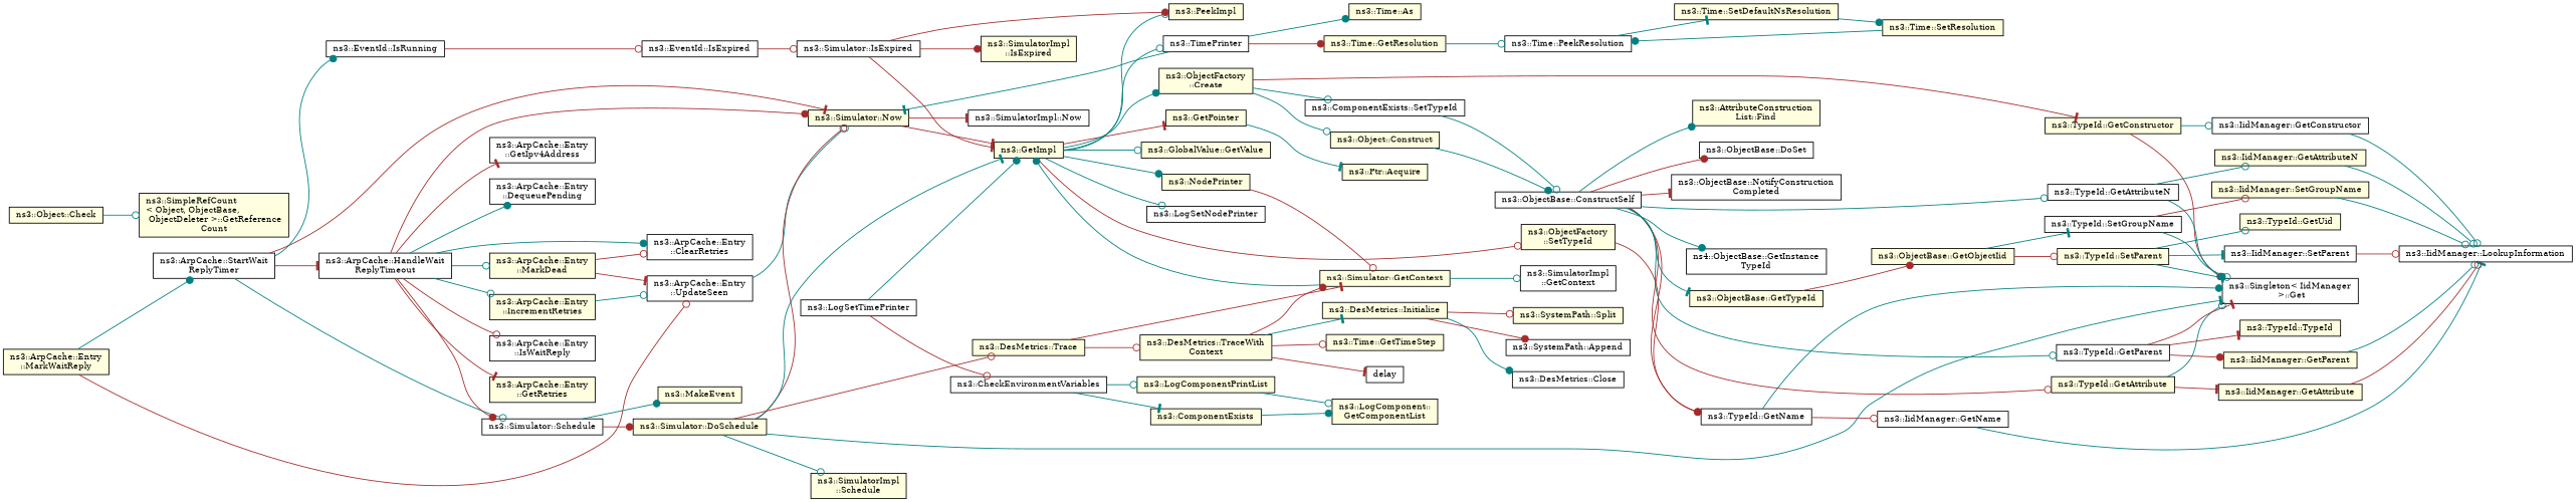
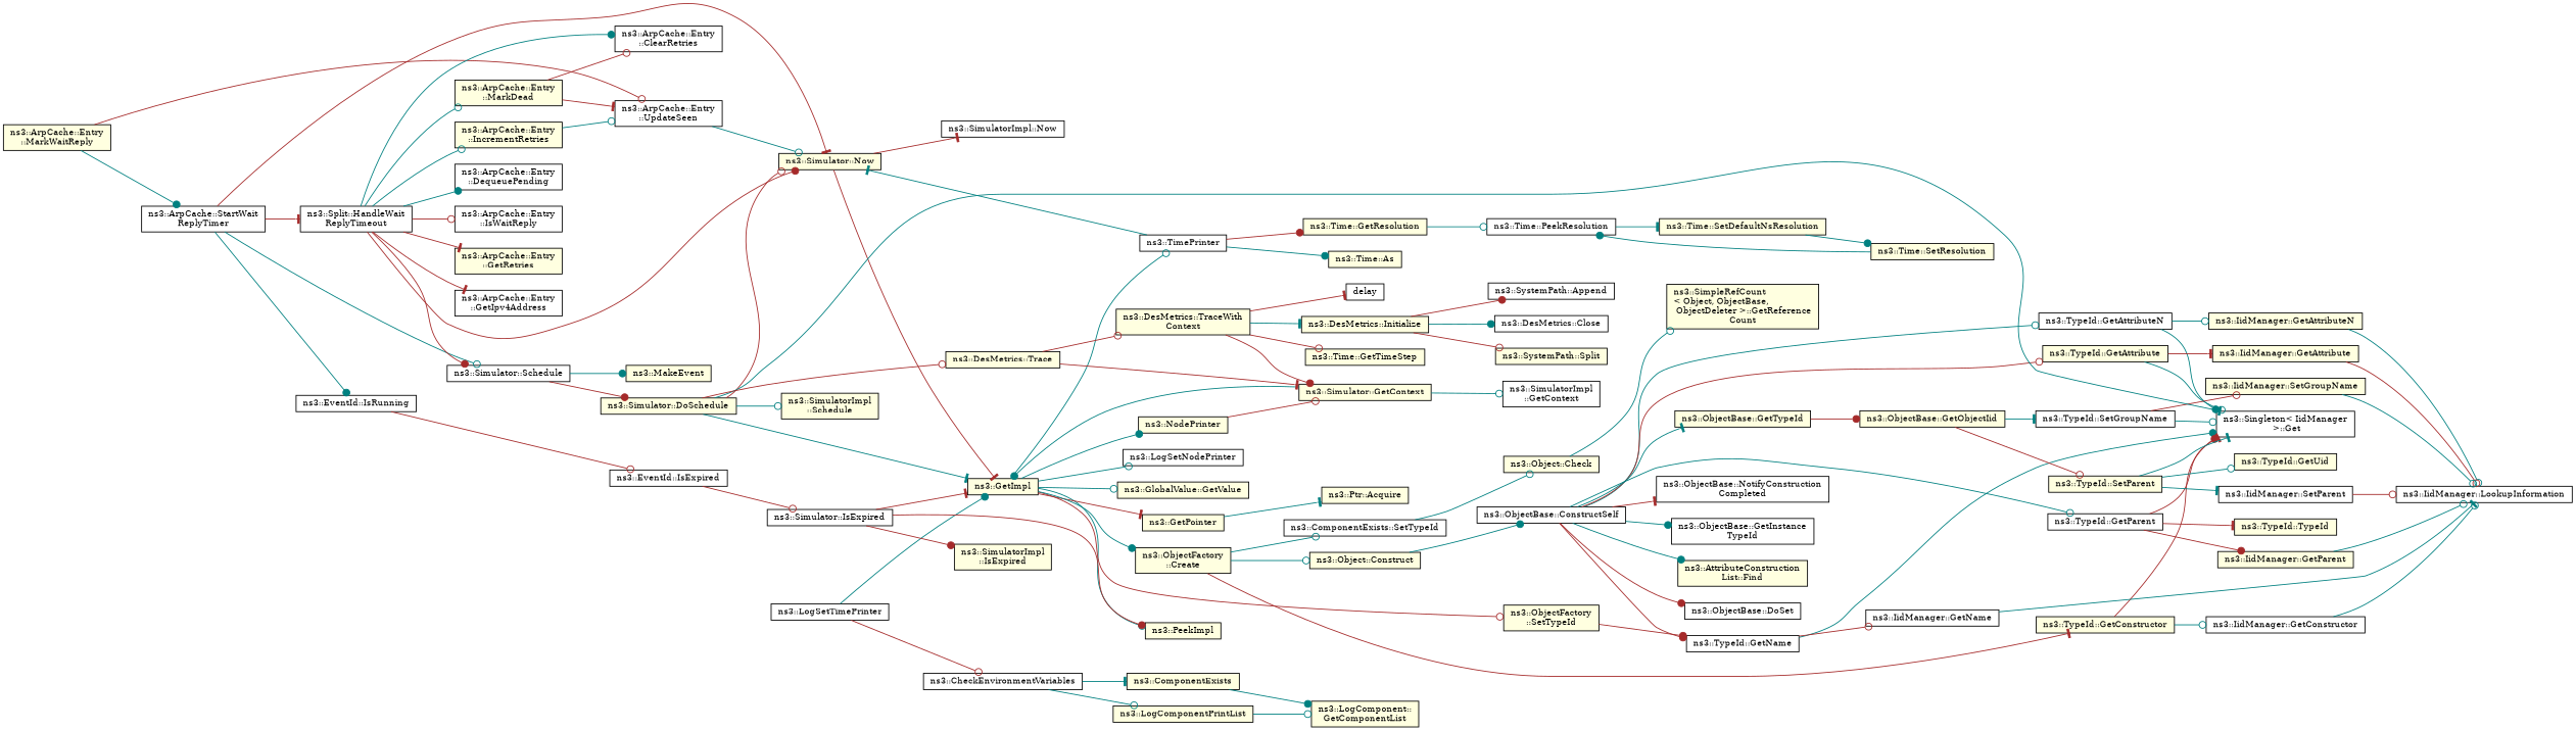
  digraph {
    fontname="DejaVu Serif"
    rankdir=LR
    node [color=black fillcolor=lightyellow fontname="DejaVu Serif" fontsize=10 shape=record style=filled]
    edge [arrowhead=odot color=teal fontname="DejaVu Serif" fontsize=10 labelfontname=Helvetica labelfontsize=10 style=solid]
    n1 [fontcolor=black height=0.2 label="ns3::ArpCache::Entry\l::MarkWaitReply" width=0.4]
    n2 [fillcolor=white height=0.2 label="ns3::ArpCache::Entry\l::UpdateSeen" width=0.4]
    n3 [fillcolor=white height=0.2 label="ns3::ArpCache::StartWait\lReplyTimer" width=0.4]
    n4 [height=0.2 label="ns3::Simulator::Now" width=0.4]
    n5 [fillcolor=white height=0.2 label="ns3::EventId::IsRunning" width=0.4]
    n6 [fillcolor=white height=0.2 label="ns3::Simulator::Schedule" width=0.4]
-   n7 [fillcolor=white height=0.2 label="ns3::ArpCache::HandleWait\lReplyTimeout" width=0.4]
+   n7 [fillcolor=white height=0.2 label="ns3::Split::HandleWait\lReplyTimeout" width=0.4]
    n8 [height=0.2 label="ns3::GetImpl" width=0.4]
    n9 [fillcolor=white height=0.2 label="ns3::SimulatorImpl::Now" width=0.4]
    n10 [height=0.2 label="ns3::PeekImpl" width=0.4]
    n11 [height=0.2 label="ns3::GlobalValue::GetValue" width=0.4]
    n12 [height=0.2 label="ns3::ObjectFactory\l::SetTypeId" width=0.4]
    n13 [height=0.2 label="ns3::GetPointer" width=0.4]
    n14 [height=0.2 label="ns3::ObjectFactory\l::Create" width=0.4]
    n15 [fillcolor=white height=0.2 label="ns3::TimePrinter" width=0.4]
    n16 [fillcolor=white height=0.2 label="ns3::LogSetNodePrinter" width=0.4]
    n17 [height=0.2 label="ns3::NodePrinter" width=0.4]
    n18 [fillcolor=white height=0.2 label="ns3::TypeId::GetName" width=0.4]
    n19 [height=0.2 label="ns3::Ptr::Acquire" width=0.4]
    n20 [height=0.2 label="ns3::TypeId::GetConstructor" width=0.4]
    n21 [fillcolor=white height=0.2 label="ns3::ComponentExists::SetTypeId" width=0.4]
    n22 [height=0.2 label="ns3::Object::Construct" width=0.4]
    n23 [fillcolor=white height=0.2 label="ns3::LogSetTimePrinter" width=0.4]
    n24 [fillcolor=white height=0.2 label="ns3::CheckEnvironmentVariables" width=0.4]
    n25 [height=0.2 label="ns3::Time::GetResolution" width=0.4]
    n26 [height=0.2 label="ns3::Time::As" width=0.4]
    n27 [height=0.2 label="ns3::Simulator::GetContext" width=0.4]
    n28 [fillcolor=white height=0.2 label="ns3::Singleton\< IidManager\l \>::Get" width=0.4]
    n29 [fillcolor=white height=0.2 label="ns3::IidManager::GetName" width=0.4]
    n30 [fillcolor=white height=0.2 label="ns3::IidManager::LookupInformation" width=0.4]
    n31 [fillcolor=white height=0.2 label="ns3::IidManager::GetConstructor" width=0.4]
    n32 [height=0.2 label="ns3::Object::Check" width=0.4]
    n33 [fillcolor=white height=0.2 label="ns3::ObjectBase::ConstructSelf" width=0.4]
    n34 [height=0.2 label="ns3::SimpleRefCount\l\< Object, ObjectBase,\l ObjectDeleter \>::GetReference\lCount" width=0.4]
-   n35 [fillcolor=white height=0.2 label="ns4::ObjectBase::GetInstance\lTypeId" width=0.4]
+   n35 [fillcolor=white height=0.2 label="ns3::ObjectBase::GetInstance\lTypeId" width=0.4]
    n36 [fillcolor=white height=0.2 label="ns3::TypeId::GetAttributeN" width=0.4]
    n37 [height=0.2 label="ns3::TypeId::GetAttribute" width=0.4]
    n38 [height=0.2 label="ns3::AttributeConstruction\lList::Find" width=0.4]
    n39 [fillcolor=white height=0.2 label="ns3::ObjectBase::DoSet" width=0.4]
    n40 [fillcolor=white height=0.2 label="ns3::TypeId::GetParent" width=0.4]
    n41 [height=0.2 label="ns3::ObjectBase::GetTypeId" width=0.4]
    n42 [fillcolor=white height=0.2 label="ns3::ObjectBase::NotifyConstruction\lCompleted" width=0.4]
    n43 [height=0.2 label="ns3::IidManager::GetAttributeN" width=0.4]
    n44 [height=0.2 label="ns3::IidManager::GetAttribute" width=0.4]
    n45 [height=0.2 label="ns3::IidManager::GetParent" width=0.4]
    n46 [height=0.2 label="ns3::TypeId::TypeId" width=0.4]
    n47 [height=0.2 label="ns3::ObjectBase::GetObjectIid" width=0.4]
    n48 [height=0.2 label="ns3::TypeId::SetParent" width=0.4]
    n49 [fillcolor=white height=0.2 label="ns3::TypeId::SetGroupName" width=0.4]
    n50 [height=0.2 label="ns3::TypeId::GetUid" width=0.4]
    n51 [fillcolor=white height=0.2 label="ns3::IidManager::SetParent" width=0.4]
    n52 [height=0.2 label="ns3::IidManager::SetGroupName" width=0.4]
    n53 [height=0.2 label="ns3::ComponentExists" width=0.4]
    n54 [height=0.2 label="ns3::LogComponentPrintList" width=0.4]
    n55 [height=0.2 label="ns3::LogComponent::\lGetComponentList" width=0.4]
    n56 [fillcolor=white height=0.2 label="ns3::Time::PeekResolution" width=0.4]
    n57 [height=0.2 label="ns3::Time::SetDefaultNsResolution" width=0.4]
    n58 [height=0.2 label="ns3::Time::SetResolution" width=0.4]
    n59 [fillcolor=white height=0.2 label="ns3::SimulatorImpl\l::GetContext" width=0.4]
    n60 [fillcolor=white height=0.2 label="ns3::EventId::IsExpired" width=0.4]
    n61 [height=0.2 label="ns3::Simulator::DoSchedule" width=0.4]
    n62 [height=0.2 label="ns3::MakeEvent" width=0.4]
    n63 [fillcolor=white height=0.2 label="ns3::ArpCache::Entry\l::IsWaitReply" width=0.4]
    n64 [height=0.2 label="ns3::ArpCache::Entry\l::GetRetries" width=0.4]
    n65 [fillcolor=white height=0.2 label="ns3::ArpCache::Entry\l::GetIpv4Address" width=0.4]
    n66 [height=0.2 label="ns3::ArpCache::Entry\l::IncrementRetries" width=0.4]
    n67 [height=0.2 label="ns3::ArpCache::Entry\l::MarkDead" width=0.4]
    n68 [fillcolor=white height=0.2 label="ns3::ArpCache::Entry\l::ClearRetries" width=0.4]
    n69 [fillcolor=white height=0.2 label="ns3::ArpCache::Entry\l::DequeuePending" width=0.4]
    n70 [fillcolor=white height=0.2 label="ns3::Simulator::IsExpired" width=0.4]
    n71 [height=0.2 label="ns3::SimulatorImpl\l::IsExpired" width=0.4]
    n72 [height=0.2 label="ns3::DesMetrics::Trace" width=0.4]
    n73 [height=0.2 label="ns3::SimulatorImpl\l::Schedule" width=0.4]
    n74 [height=0.2 label="ns3::DesMetrics::TraceWith\lContext" width=0.4]
    n75 [height=0.2 label="ns3::DesMetrics::Initialize" width=0.4]
    n76 [height=0.2 label="ns3::Time::GetTimeStep" width=0.4]
    n77 [fillcolor=white height=0.2 label=delay width=0.4]
    n78 [fillcolor=white height=0.2 label="ns3::DesMetrics::Close" width=0.4]
    n79 [height=0.2 label="ns3::SystemPath::Split" width=0.4]
    n80 [fillcolor=white height=0.2 label="ns3::SystemPath::Append" width=0.4]
    n1 -> n2 [color=brown]
    n1 -> n3 [arrowhead=dot]
    n2 -> n4
    n3 -> n4 [arrowhead=tee color=brown]
    n3 -> n5 [arrowhead=dot]
    n3 -> n6
    n3 -> n7 [arrowhead=tee color=brown]
    n4 -> n8 [arrowhead=tee color=brown]
    n4 -> n9 [arrowhead=tee color=brown]
    n5 -> n60 [color=brown]
    n6 -> n61 [arrowhead=dot color=brown]
    n6 -> n62 [arrowhead=dot]
    n7 -> n4 [arrowhead=dot color=brown]
    n7 -> n6 [arrowhead=dot color=brown]
    n7 -> n63 [color=brown]
    n7 -> n64 [arrowhead=tee color=brown]
    n7 -> n65 [arrowhead=tee color=brown]
    n7 -> n66
    n7 -> n67
    n7 -> n68 [arrowhead=dot]
    n7 -> n69 [arrowhead=dot]
    n8 -> n10
    n8 -> n11
    n8 -> n12 [color=brown]
    n8 -> n13 [arrowhead=tee color=brown]
    n8 -> n14 [arrowhead=dot]
    n8 -> n15
    n8 -> n16
    n8 -> n17 [arrowhead=dot]
    n12 -> n18 [arrowhead=dot color=brown]
    n13 -> n19 [arrowhead=tee]
    n14 -> n20 [arrowhead=tee color=brown]
    n14 -> n21
    n14 -> n22
    n15 -> n4 [arrowhead=tee]
    n15 -> n25 [arrowhead=dot color=brown]
    n15 -> n26 [arrowhead=dot]
    n17 -> n27 [color=brown]
    n18 -> n28 [arrowhead=dot]
    n18 -> n29 [color=brown]
    n20 -> n28 [arrowhead=dot color=brown]
    n20 -> n31
-   n21 -> n33
+   n21 -> n32
    n22 -> n33 [arrowhead=dot]
    n23 -> n8 [arrowhead=dot]
    n23 -> n24 [color=brown]
    n24 -> n53 [arrowhead=tee]
    n24 -> n54
    n25 -> n56
    n27 -> n8 [arrowhead=dot]
    n27 -> n59
    n29 -> n30 [arrowhead=tee]
    n31 -> n30
    n32 -> n34
    n33 -> n18 [arrowhead=dot color=brown]
    n33 -> n35 [arrowhead=dot]
    n33 -> n36
    n33 -> n37 [color=brown]
    n33 -> n38 [arrowhead=dot]
    n33 -> n39 [arrowhead=dot color=brown]
    n33 -> n40
    n33 -> n41 [arrowhead=tee]
    n33 -> n42 [arrowhead=tee color=brown]
    n36 -> n28 [arrowhead=dot]
    n36 -> n43
    n37 -> n28
    n37 -> n44 [arrowhead=tee color=brown]
    n40 -> n28 [arrowhead=tee color=brown]
    n40 -> n45 [arrowhead=dot color=brown]
    n40 -> n46 [arrowhead=tee color=brown]
    n41 -> n47 [arrowhead=dot color=brown]
    n43 -> n30
    n44 -> n30 [color=brown]
    n45 -> n30
    n47 -> n48 [color=brown]
    n47 -> n49 [arrowhead=tee]
    n48 -> n28 [arrowhead=tee]
    n48 -> n50
    n48 -> n51 [arrowhead=tee]
    n49 -> n28
    n49 -> n52 [color=brown]
    n51 -> n30 [color=brown]
    n52 -> n30
    n53 -> n55 [arrowhead=dot]
    n54 -> n55
    n56 -> n57 [arrowhead=tee]
    n57 -> n58 [arrowhead=dot]
    n58 -> n56 [arrowhead=dot]
    n60 -> n70 [color=brown]
    n61 -> n4 [color=brown]
    n61 -> n8 [arrowhead=tee]
    n61 -> n28 [arrowhead=tee]
    n61 -> n72 [color=brown]
    n61 -> n73
    n66 -> n2
    n67 -> n2 [arrowhead=tee color=brown]
    n67 -> n68 [color=brown]
    n70 -> n8 [arrowhead=tee color=brown]
    n70 -> n10 [arrowhead=dot color=brown]
    n70 -> n71 [arrowhead=dot color=brown]
    n72 -> n27 [arrowhead=tee color=brown]
    n72 -> n74 [color=brown]
    n74 -> n27 [arrowhead=dot color=brown]
    n74 -> n75 [arrowhead=tee]
    n74 -> n76 [color=brown]
    n74 -> n77 [arrowhead=tee color=brown]
    n75 -> n78 [arrowhead=dot]
    n75 -> n79 [color=brown]
    n75 -> n80 [arrowhead=dot color=brown]
  }
